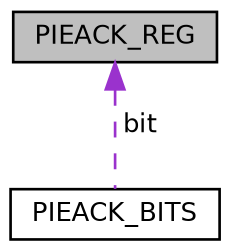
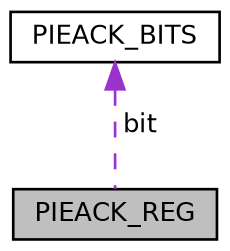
  digraph {
    node [color=black fontname=Helvetica fontsize=10 shape=record style=filled]
    n1 [fillcolor=grey75 fontcolor=black height=0.2 label=PIEACK_REG width=0.4]
    n2 [fillcolor=white height=0.2 label=PIEACK_BITS width=0.4]
-   n1 -> n2 [color=darkorchid3 dir=back fontname=Helvetica fontsize=10 label=" bit" labelfontname=Helvetica labelfontsize=10 style=dashed]
+   n2 -> n1 [color=darkorchid3 dir=back fontname=Helvetica fontsize=10 label=" bit" labelfontname=Helvetica labelfontsize=10 style=dashed]
  }
